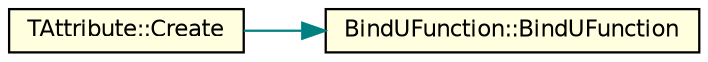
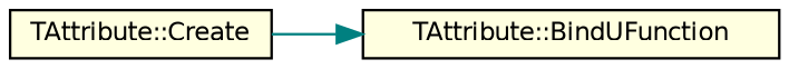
  digraph {
    rankdir=RL
    node [color=black fillcolor=lightyellow fontname=Helvetica fontsize=10 shape=box style=filled]
-   n1 [fontcolor=black height=0.2 label="BindUFunction::BindUFunction" width=0.4]
+   n1 [fontcolor=black height=0.2 label="TAttribute::BindUFunction" width=0.4]
    n2 [height=0.2 label="TAttribute::Create" width=0.4]
    n1 -> n2 [color=teal dir=back fontname=Helvetica fontsize=10 labelfontname=Helvetica labelfontsize=10 style=solid]
  }
